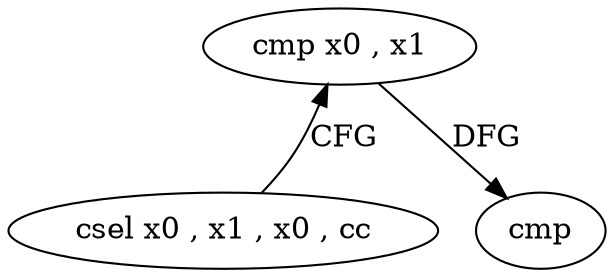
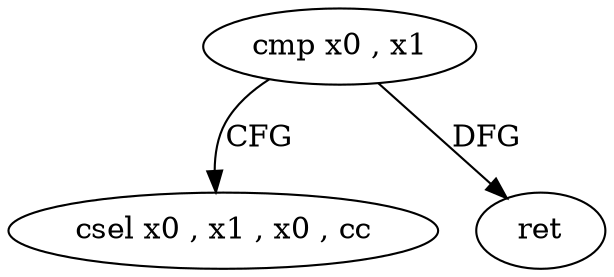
  digraph {
    n1 [label="cmp x0 , x1"]
    n2 [label="csel x0 , x1 , x0 , cc"]
-   n3 [label=cmp]
-   n2 -> n1 [label=CFG]
+   n3 [label=ret]
+   n1 -> n2 [label=CFG]
    n1 -> n3 [label=DFG]
  }
